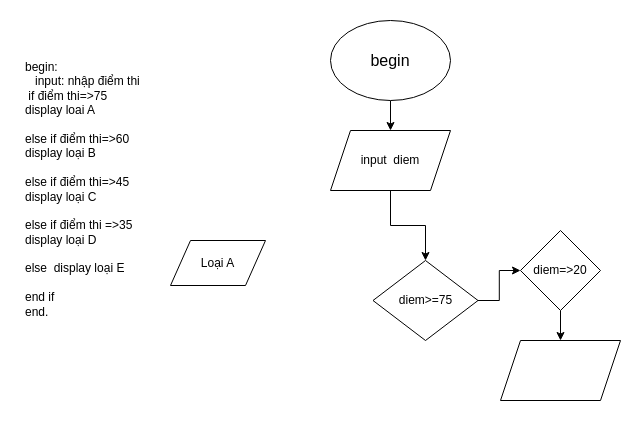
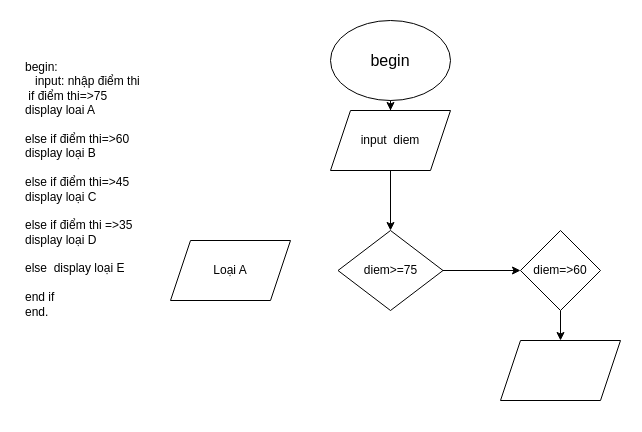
  <mxCell id="0" />
  <mxCell id="1" parent="0" />
  <mxCell id="2" style="edgeStyle=orthogonalEdgeStyle;rounded=0;orthogonalLoop=1;jettySize=auto;html=1;exitX=0.5;exitY=1;exitDx=0;exitDy=0;" edge="1" parent="1" source="3" target="5"><mxGeometry relative="1" as="geometry" /></mxCell>
  <mxCell id="3" value="&lt;font size=&quot;3&quot;&gt;begin&lt;/font&gt;" style="ellipse;whiteSpace=wrap;html=1;" vertex="1" parent="1"><mxGeometry x="330" y="20" width="120" height="80" as="geometry" /></mxCell>
  <mxCell id="4" style="edgeStyle=orthogonalEdgeStyle;rounded=0;orthogonalLoop=1;jettySize=auto;html=1;" edge="1" parent="1" source="5" target="7"><mxGeometry relative="1" as="geometry" /></mxCell>
- <mxCell id="5" value="input&amp;nbsp; diem" style="shape=parallelogram;perimeter=parallelogramPerimeter;whiteSpace=wrap;html=1;fixedSize=1;" vertex="1" parent="1"><mxGeometry x="330" y="130" width="120" height="60" as="geometry" /></mxCell>
+ <mxCell id="5" value="input&amp;nbsp; diem" style="shape=parallelogram;perimeter=parallelogramPerimeter;whiteSpace=wrap;html=1;fixedSize=1;" vertex="1" parent="1"><mxGeometry x="330" y="110" width="120" height="60" as="geometry" /></mxCell>
  <mxCell id="6" style="edgeStyle=orthogonalEdgeStyle;rounded=0;orthogonalLoop=1;jettySize=auto;html=1;" edge="1" parent="1" source="12" target="10"><mxGeometry relative="1" as="geometry" /></mxCell>
- <mxCell id="7" value="diem&amp;gt;=75" style="rhombus;whiteSpace=wrap;html=1;" vertex="1" parent="1"><mxGeometry x="372.5" y="260" width="105" height="80" as="geometry" /></mxCell>
- <mxCell id="8" value="Loại A" style="shape=parallelogram;perimeter=parallelogramPerimeter;whiteSpace=wrap;html=1;fixedSize=1;" vertex="1" parent="1"><mxGeometry x="170" y="240" width="95" height="45" as="geometry" /></mxCell>
+ <mxCell id="7" value="diem&amp;gt;=75" style="rhombus;whiteSpace=wrap;html=1;" vertex="1" parent="1"><mxGeometry x="337.5" y="230" width="105" height="80" as="geometry" /></mxCell>
+ <mxCell id="8" value="Loại A" style="shape=parallelogram;perimeter=parallelogramPerimeter;whiteSpace=wrap;html=1;fixedSize=1;" vertex="1" parent="1"><mxGeometry x="170" y="240" width="120" height="60" as="geometry" /></mxCell>
  <mxCell id="9" value="begin:&lt;br&gt;&amp;nbsp; &amp;nbsp;input: nhập điểm thi&amp;nbsp;&lt;br&gt;&amp;nbsp;if điểm thi=&amp;gt;75&lt;br&gt;display loai A&lt;br&gt;&lt;br&gt;else if điểm thi=&amp;gt;60&lt;br&gt;display loại B&lt;br&gt;&lt;br&gt;else if điểm thi=&amp;gt;45&lt;br&gt;display loại C&lt;br&gt;&lt;br&gt;else if điểm thi =&amp;gt;35&lt;br&gt;display loại D&lt;br&gt;&lt;br&gt;else&amp;nbsp; display loại E&lt;br&gt;&lt;br&gt;end if&lt;br&gt;end.&lt;br&gt;" style="text;html=1;strokeColor=none;fillColor=none;spacing=5;spacingTop=-20;whiteSpace=wrap;overflow=hidden;rounded=0;" vertex="1" parent="1"><mxGeometry x="20" y="70" width="290" height="340" as="geometry" /></mxCell>
  <mxCell id="10" value="" style="shape=parallelogram;perimeter=parallelogramPerimeter;whiteSpace=wrap;html=1;fixedSize=1;" vertex="1" parent="1"><mxGeometry x="500" y="340" width="120" height="60" as="geometry" /></mxCell>
  <mxCell id="11" value="" style="edgeStyle=orthogonalEdgeStyle;rounded=0;orthogonalLoop=1;jettySize=auto;html=1;entryX=0;entryY=0.5;entryDx=0;entryDy=0;" edge="1" parent="1" source="7" target="12"><mxGeometry relative="1" as="geometry"><mxPoint x="430" y="270" as="sourcePoint" /><mxPoint x="520" y="450" as="targetPoint" /></mxGeometry></mxCell>
- <mxCell id="12" value="diem=&amp;gt;20" style="rhombus;whiteSpace=wrap;html=1;" vertex="1" parent="1"><mxGeometry x="520" y="230" width="80" height="80" as="geometry" /></mxCell>
+ <mxCell id="12" value="diem=&amp;gt;60" style="rhombus;whiteSpace=wrap;html=1;" vertex="1" parent="1"><mxGeometry x="520" y="230" width="80" height="80" as="geometry" /></mxCell>
